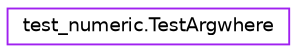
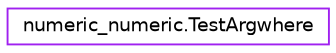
  digraph {
    rankdir=LR
-   n1 [color=purple fillcolor=white fontname=Helvetica fontsize=10 height=0.2 label="test_numeric.TestArgwhere" shape=record style=filled width=0.4]
+   n1 [color=purple fillcolor=white fontname=Helvetica fontsize=10 height=0.2 label="numeric_numeric.TestArgwhere" shape=record style=filled width=0.4]
  }
